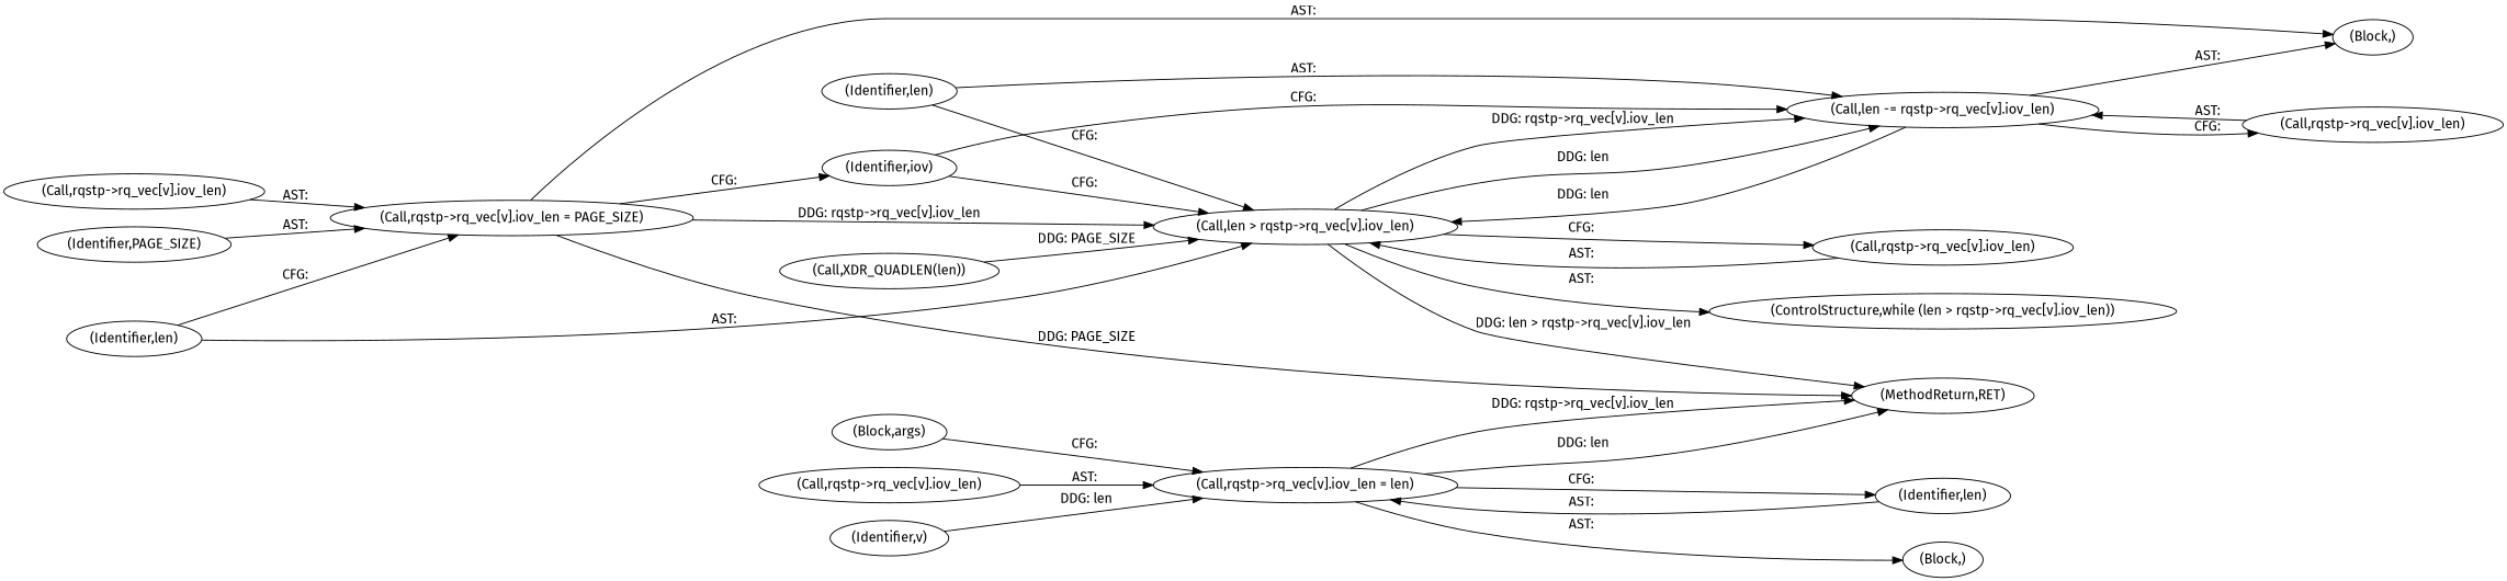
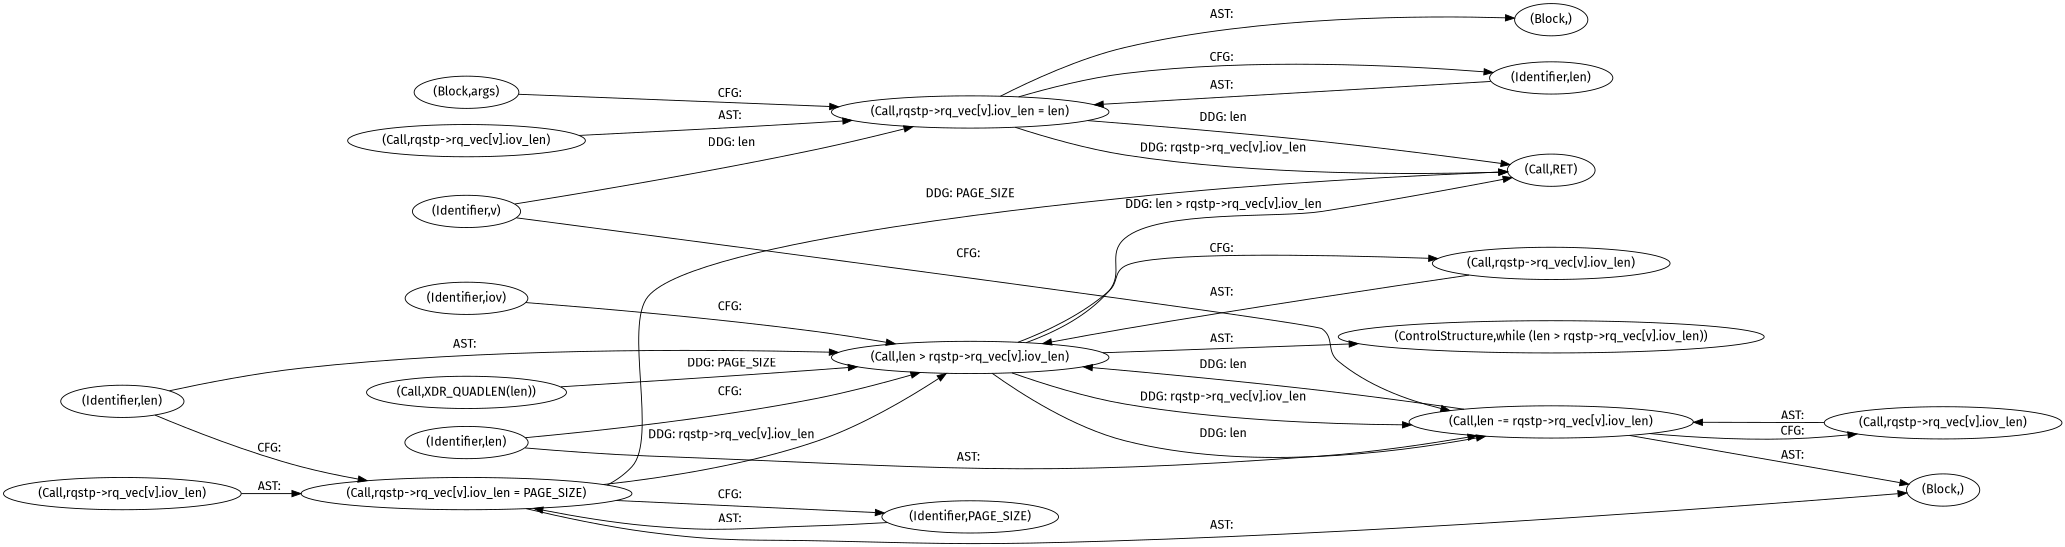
  digraph {
    fontname="Fira Sans"
    rankdir=LR
    node [fontname="Fira Sans"]
    edge [fontname="Fira Sans"]
    n1 [label="(Call,rqstp->rq_vec[v].iov_len = PAGE_SIZE)"]
    n2 [label="(Call,len > rqstp->rq_vec[v].iov_len)"]
    n3 [label="(Block,)"]
-   n4 [label="(MethodReturn,RET)"]
+   n4 [label="(Call,RET)"]
    n5 [label="(Identifier,PAGE_SIZE)"]
    n6 [label="(Call,len -= rqstp->rq_vec[v].iov_len)"]
    n7 [label="(Call,rqstp->rq_vec[v].iov_len)"]
    n8 [label="(ControlStructure,while (len > rqstp->rq_vec[v].iov_len))"]
    n9 [label="(Call,rqstp->rq_vec[v].iov_len)"]
    n10 [label="(Call,rqstp->rq_vec[v].iov_len = len)"]
    n11 [label="(Block,)"]
    n12 [label="(Identifier,len)"]
    n13 [label="(Identifier,v)"]
    n14 [label="(Identifier,iov)"]
    n15 [label="(Identifier,len)"]
    n16 [label="(Block,args)"]
    n17 [label="(Call,rqstp->rq_vec[v].iov_len)"]
    n18 [label="(Call,rqstp->rq_vec[v].iov_len)"]
    n19 [label="(Identifier,len)"]
    n20 [label="(Call,XDR_QUADLEN(len))"]
    n1 -> n2 [label="DDG: rqstp->rq_vec[v].iov_len"]
    n1 -> n3 [label="AST: "]
    n1 -> n4 [label="DDG: PAGE_SIZE"]
-   n1 -> n14 [label="CFG: "]
+   n1 -> n5 [label="CFG: "]
    n2 -> n4 [label="DDG: len > rqstp->rq_vec[v].iov_len"]
    n2 -> n6 [label="DDG: rqstp->rq_vec[v].iov_len"]
    n2 -> n6 [label="DDG: len"]
    n2 -> n7 [label="CFG: "]
    n2 -> n8 [label="AST: "]
    n5 -> n1 [label="AST: "]
    n6 -> n2 [label="DDG: len"]
    n6 -> n3 [label="AST: "]
    n6 -> n9 [label="CFG: "]
    n7 -> n2 [label="AST: "]
    n9 -> n6 [label="AST: "]
    n10 -> n4 [label="DDG: rqstp->rq_vec[v].iov_len"]
    n10 -> n4 [label="DDG: len"]
    n10 -> n11 [label="AST: "]
    n10 -> n12 [label="CFG: "]
    n12 -> n10 [label="AST: "]
-   n14 -> n6 [label="CFG: "]
+   n13 -> n6 [label="CFG: "]
    n13 -> n10 [label="DDG: len"]
    n14 -> n2 [label="CFG: "]
    n15 -> n2 [label="CFG: "]
    n15 -> n6 [label="AST: "]
    n16 -> n10 [label="CFG: "]
    n17 -> n1 [label="AST: "]
    n18 -> n10 [label="AST: "]
    n19 -> n1 [label="CFG: "]
    n19 -> n2 [label="AST: "]
    n20 -> n2 [label="DDG: PAGE_SIZE"]
  }
